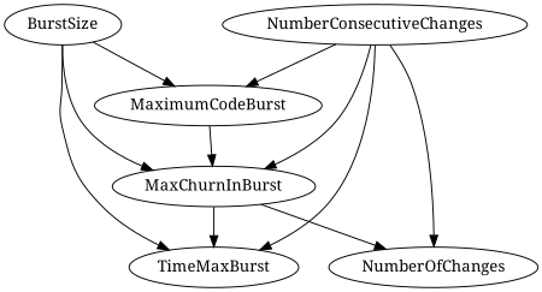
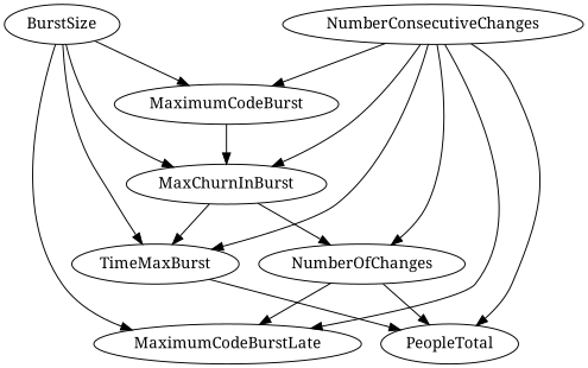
  digraph {
    fontname="Noto Serif"
    node [fontname="Noto Serif"]
    edge [fontname="Noto Serif"]
    MaximumCodeBurst
    MaxChurnInBurst
    NumberOfChanges
    TimeMaxBurst
+   MaximumCodeBurstLate
+   PeopleTotal
    BurstSize
    NumberConsecutiveChanges
    MaximumCodeBurst -> MaxChurnInBurst
    MaxChurnInBurst -> NumberOfChanges
    MaxChurnInBurst -> TimeMaxBurst
+   NumberOfChanges -> MaximumCodeBurstLate
+   NumberOfChanges -> PeopleTotal
+   TimeMaxBurst -> PeopleTotal
    BurstSize -> MaximumCodeBurst
    BurstSize -> MaxChurnInBurst
    BurstSize -> TimeMaxBurst
+   BurstSize -> MaximumCodeBurstLate
    NumberConsecutiveChanges -> MaximumCodeBurst
    NumberConsecutiveChanges -> MaxChurnInBurst
    NumberConsecutiveChanges -> NumberOfChanges
    NumberConsecutiveChanges -> TimeMaxBurst
+   NumberConsecutiveChanges -> MaximumCodeBurstLate
+   NumberConsecutiveChanges -> PeopleTotal
  }
